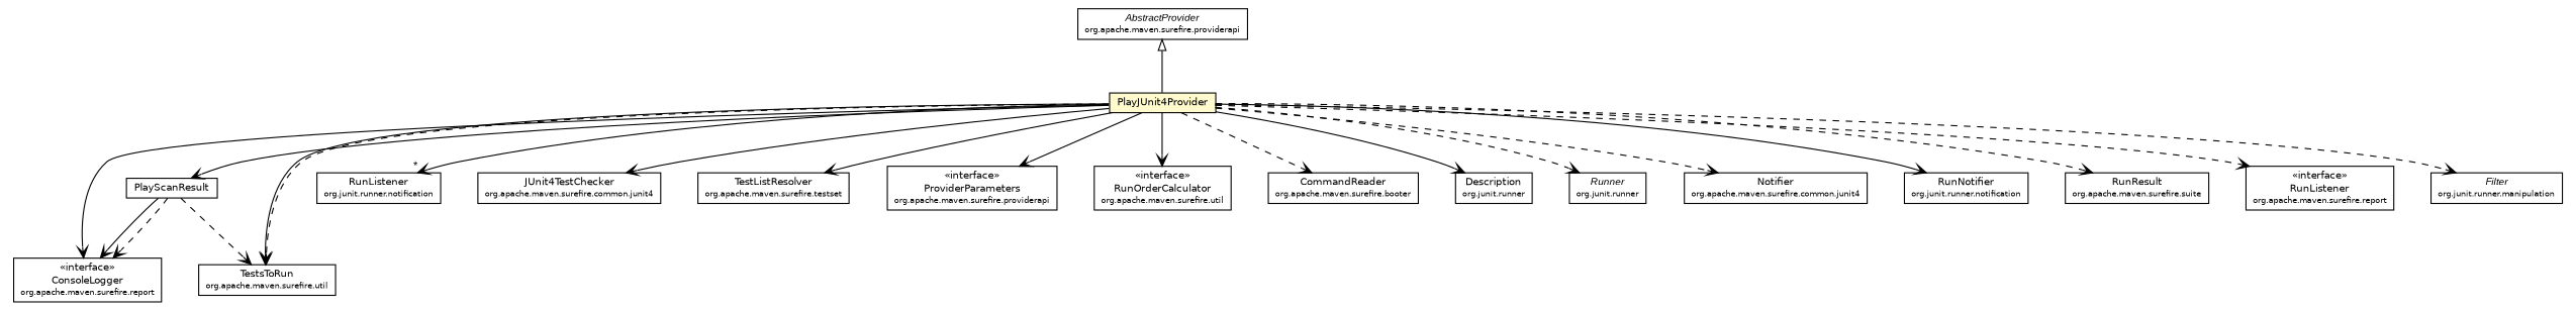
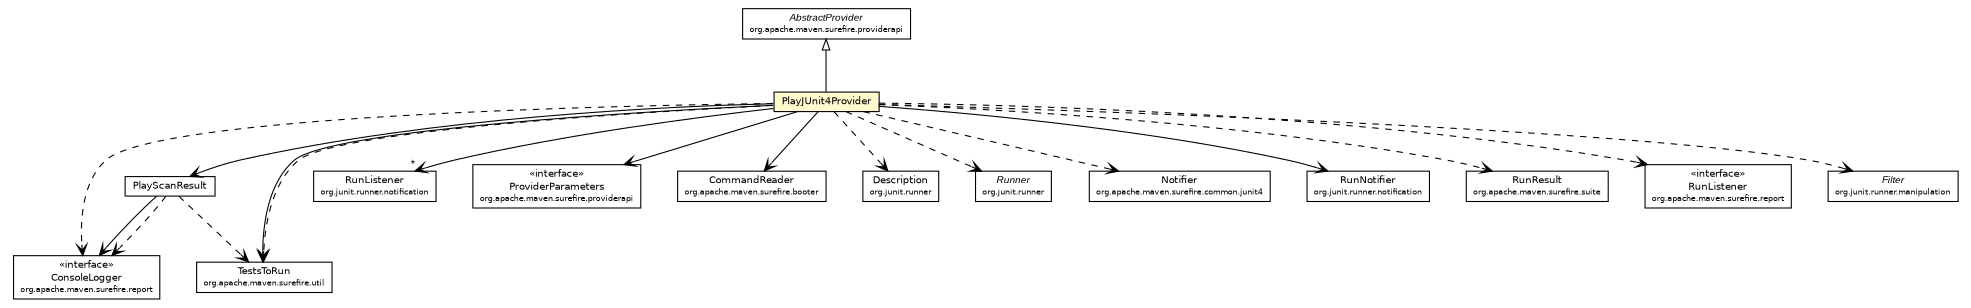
  digraph {
    fontname="DejaVu Sans"
    nodesep=0.25
    ranksep=0.5
    node [fontcolor=black fontname="DejaVu Sans" fontsize=9.0 shape=plaintext]
    edge [arrowhead=open color=black fontcolor=black fontname="DejaVu Sans" fontsize=10.0 headport=p labelfontname=arial labelfontsize=10 tailport=p]
    n1 [label=<<table title="com.google.code.play.surefire.junit4.PlayScanResult" border="0" cellborder="1" cellspacing="0" cellpadding="2" port="p" href="./PlayScanResult.html"> 		<tr><td><table border="0" cellspacing="0" cellpadding="1"> <tr><td align="center" balign="center"> PlayScanResult </td></tr> 		</table></td></tr> 		</table>>]
    n2 [label=<<table title="org.apache.maven.surefire.report.ConsoleLogger" border="0" cellborder="1" cellspacing="0" cellpadding="2" port="p" href="http://play1-maven-plugin.github.io/external-apidocs/org/apache/maven/surefire/surefire-api/2.19.1/org/apache/maven/surefire/report/ConsoleLogger.html"> 		<tr><td><table border="0" cellspacing="0" cellpadding="1"> <tr><td align="center" balign="center"> &#171;interface&#187; </td></tr> <tr><td align="center" balign="center"> ConsoleLogger </td></tr> <tr><td align="center" balign="center"><font point-size="7.0"> org.apache.maven.surefire.report </font></td></tr> 		</table></td></tr> 		</table>>]
    n3 [label=<<table title="org.apache.maven.surefire.util.TestsToRun" border="0" cellborder="1" cellspacing="0" cellpadding="2" port="p" href="http://play1-maven-plugin.github.io/external-apidocs/org/apache/maven/surefire/surefire-api/2.19.1/org/apache/maven/surefire/util/TestsToRun.html"> 		<tr><td><table border="0" cellspacing="0" cellpadding="1"> <tr><td align="center" balign="center"> TestsToRun </td></tr> <tr><td align="center" balign="center"><font point-size="7.0"> org.apache.maven.surefire.util </font></td></tr> 		</table></td></tr> 		</table>>]
    n4 [label=<<table title="com.google.code.play.surefire.junit4.PlayJUnit4Provider" border="0" cellborder="1" cellspacing="0" cellpadding="2" port="p" bgcolor="lemonChiffon" href="./PlayJUnit4Provider.html"> 		<tr><td><table border="0" cellspacing="0" cellpadding="1"> <tr><td align="center" balign="center"> PlayJUnit4Provider </td></tr> 		</table></td></tr> 		</table>>]
    n5 [label=<<table title="org.junit.runner.notification.RunListener" border="0" cellborder="1" cellspacing="0" cellpadding="2" port="p" href="http://junit.sourceforge.net/javadoc_40/org/junit/runner/notification/RunListener.html"> 		<tr><td><table border="0" cellspacing="0" cellpadding="1"> <tr><td align="center" balign="center"> RunListener </td></tr> <tr><td align="center" balign="center"><font point-size="7.0"> org.junit.runner.notification </font></td></tr> 		</table></td></tr> 		</table>>]
-   n6 [label=<<table title="org.apache.maven.surefire.common.junit4.JUnit4TestChecker" border="0" cellborder="1" cellspacing="0" cellpadding="2" port="p"> 		<tr><td><table border="0" cellspacing="0" cellpadding="1"> <tr><td align="center" balign="center"> JUnit4TestChecker </td></tr> <tr><td align="center" balign="center"><font point-size="7.0"> org.apache.maven.surefire.common.junit4 </font></td></tr> 		</table></td></tr> 		</table>>]
-   n7 [label=<<table title="org.apache.maven.surefire.testset.TestListResolver" border="0" cellborder="1" cellspacing="0" cellpadding="2" port="p" href="http://play1-maven-plugin.github.io/external-apidocs/org/apache/maven/surefire/surefire-api/2.19.1/org/apache/maven/surefire/testset/TestListResolver.html"> 		<tr><td><table border="0" cellspacing="0" cellpadding="1"> <tr><td align="center" balign="center"> TestListResolver </td></tr> <tr><td align="center" balign="center"><font point-size="7.0"> org.apache.maven.surefire.testset </font></td></tr> 		</table></td></tr> 		</table>>]
    n8 [label=<<table title="org.apache.maven.surefire.providerapi.ProviderParameters" border="0" cellborder="1" cellspacing="0" cellpadding="2" port="p" href="http://play1-maven-plugin.github.io/external-apidocs/org/apache/maven/surefire/surefire-api/2.19.1/org/apache/maven/surefire/providerapi/ProviderParameters.html"> 		<tr><td><table border="0" cellspacing="0" cellpadding="1"> <tr><td align="center" balign="center"> &#171;interface&#187; </td></tr> <tr><td align="center" balign="center"> ProviderParameters </td></tr> <tr><td align="center" balign="center"><font point-size="7.0"> org.apache.maven.surefire.providerapi </font></td></tr> 		</table></td></tr> 		</table>>]
-   n9 [label=<<table title="org.apache.maven.surefire.util.RunOrderCalculator" border="0" cellborder="1" cellspacing="0" cellpadding="2" port="p" href="http://play1-maven-plugin.github.io/external-apidocs/org/apache/maven/surefire/surefire-api/2.19.1/org/apache/maven/surefire/util/RunOrderCalculator.html"> 		<tr><td><table border="0" cellspacing="0" cellpadding="1"> <tr><td align="center" balign="center"> &#171;interface&#187; </td></tr> <tr><td align="center" balign="center"> RunOrderCalculator </td></tr> <tr><td align="center" balign="center"><font point-size="7.0"> org.apache.maven.surefire.util </font></td></tr> 		</table></td></tr> 		</table>>]
    n10 [label=<<table title="org.apache.maven.surefire.booter.CommandReader" border="0" cellborder="1" cellspacing="0" cellpadding="2" port="p" href="http://play1-maven-plugin.github.io/external-apidocs/org/apache/maven/surefire/surefire-api/2.19.1/org/apache/maven/surefire/booter/CommandReader.html"> 		<tr><td><table border="0" cellspacing="0" cellpadding="1"> <tr><td align="center" balign="center"> CommandReader </td></tr> <tr><td align="center" balign="center"><font point-size="7.0"> org.apache.maven.surefire.booter </font></td></tr> 		</table></td></tr> 		</table>>]
    n11 [label=<<table title="org.junit.runner.Description" border="0" cellborder="1" cellspacing="0" cellpadding="2" port="p" href="http://junit.sourceforge.net/javadoc_40/org/junit/runner/Description.html"> 		<tr><td><table border="0" cellspacing="0" cellpadding="1"> <tr><td align="center" balign="center"> Description </td></tr> <tr><td align="center" balign="center"><font point-size="7.0"> org.junit.runner </font></td></tr> 		</table></td></tr> 		</table>>]
    n12 [label=<<table title="org.junit.runner.Runner" border="0" cellborder="1" cellspacing="0" cellpadding="2" port="p" href="http://junit.sourceforge.net/javadoc_40/org/junit/runner/Runner.html"> 		<tr><td><table border="0" cellspacing="0" cellpadding="1"> <tr><td align="center" balign="center"><font face="arial italic"> Runner </font></td></tr> <tr><td align="center" balign="center"><font point-size="7.0"> org.junit.runner </font></td></tr> 		</table></td></tr> 		</table>>]
    n13 [label=<<table title="org.apache.maven.surefire.common.junit4.Notifier" border="0" cellborder="1" cellspacing="0" cellpadding="2" port="p"> 		<tr><td><table border="0" cellspacing="0" cellpadding="1"> <tr><td align="center" balign="center"> Notifier </td></tr> <tr><td align="center" balign="center"><font point-size="7.0"> org.apache.maven.surefire.common.junit4 </font></td></tr> 		</table></td></tr> 		</table>>]
    n14 [label=<<table title="org.junit.runner.notification.RunNotifier" border="0" cellborder="1" cellspacing="0" cellpadding="2" port="p" href="http://junit.sourceforge.net/javadoc_40/org/junit/runner/notification/RunNotifier.html"> 		<tr><td><table border="0" cellspacing="0" cellpadding="1"> <tr><td align="center" balign="center"> RunNotifier </td></tr> <tr><td align="center" balign="center"><font point-size="7.0"> org.junit.runner.notification </font></td></tr> 		</table></td></tr> 		</table>>]
    n15 [label=<<table title="org.apache.maven.surefire.suite.RunResult" border="0" cellborder="1" cellspacing="0" cellpadding="2" port="p" href="http://play1-maven-plugin.github.io/external-apidocs/org/apache/maven/surefire/surefire-api/2.19.1/org/apache/maven/surefire/suite/RunResult.html"> 		<tr><td><table border="0" cellspacing="0" cellpadding="1"> <tr><td align="center" balign="center"> RunResult </td></tr> <tr><td align="center" balign="center"><font point-size="7.0"> org.apache.maven.surefire.suite </font></td></tr> 		</table></td></tr> 		</table>>]
    n16 [label=<<table title="org.apache.maven.surefire.report.RunListener" border="0" cellborder="1" cellspacing="0" cellpadding="2" port="p" href="http://play1-maven-plugin.github.io/external-apidocs/org/apache/maven/surefire/surefire-api/2.19.1/org/apache/maven/surefire/report/RunListener.html"> 		<tr><td><table border="0" cellspacing="0" cellpadding="1"> <tr><td align="center" balign="center"> &#171;interface&#187; </td></tr> <tr><td align="center" balign="center"> RunListener </td></tr> <tr><td align="center" balign="center"><font point-size="7.0"> org.apache.maven.surefire.report </font></td></tr> 		</table></td></tr> 		</table>>]
    n17 [label=<<table title="org.junit.runner.manipulation.Filter" border="0" cellborder="1" cellspacing="0" cellpadding="2" port="p" href="http://junit.sourceforge.net/javadoc_40/org/junit/runner/manipulation/Filter.html"> 		<tr><td><table border="0" cellspacing="0" cellpadding="1"> <tr><td align="center" balign="center"><font face="arial italic"> Filter </font></td></tr> <tr><td align="center" balign="center"><font point-size="7.0"> org.junit.runner.manipulation </font></td></tr> 		</table></td></tr> 		</table>>]
    n18 [label=<<table title="org.apache.maven.surefire.providerapi.AbstractProvider" border="0" cellborder="1" cellspacing="0" cellpadding="2" port="p" href="http://play1-maven-plugin.github.io/external-apidocs/org/apache/maven/surefire/surefire-api/2.19.1/org/apache/maven/surefire/providerapi/AbstractProvider.html"> 		<tr><td><table border="0" cellspacing="0" cellpadding="1"> <tr><td align="center" balign="center"><font face="arial italic"> AbstractProvider </font></td></tr> <tr><td align="center" balign="center"><font point-size="7.0"> org.apache.maven.surefire.providerapi </font></td></tr> 		</table></td></tr> 		</table>>]
    n1 -> n2
    n1 -> n2 [style=dashed]
    n1 -> n3 [style=dashed]
    n4 -> n1
-   n4 -> n2
+   n4 -> n2 [style=dashed]
    n4 -> n3
    n4 -> n3 [style=dashed]
    n4 -> n5 [headlabel="*"]
-   n4 -> n6
-   n4 -> n7
    n4 -> n8
-   n4 -> n9
-   n4 -> n10 [style=dashed]
-   n4 -> n11 [style=solid]
+   n4 -> n10
+   n4 -> n11 [style=dashed]
    n4 -> n12 [style=dashed]
    n4 -> n13 [style=dashed]
    n4 -> n14 [style=solid]
    n4 -> n15 [style=dashed]
    n4 -> n16 [style=dashed]
    n4 -> n17 [style=dashed]
    n18 -> n4 [arrowtail=empty dir=back fontsize=10 arrowhead="" color="" fontcolor=""]
  }
